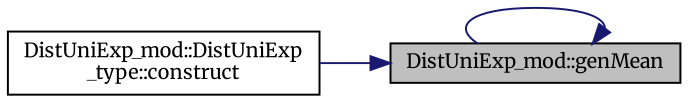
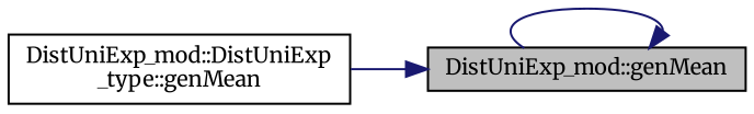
  digraph {
    rankdir=RL
    fontname=Merriweather
    node [color=black fontname=Merriweather fontsize=10 shape=record style=filled]
    edge [color=midnightblue dir=back fontname=Merriweather fontsize=10 labelfontname=Helvetica labelfontsize=10 style=solid]
    n1 [fillcolor=grey75 fontcolor=black height=0.2 label="DistUniExp_mod::genMean" width=0.4]
-   n2 [fillcolor=white height=0.2 label="DistUniExp_mod::DistUniExp\l_type::construct" width=0.4]
+   n2 [fillcolor=white height=0.2 label="DistUniExp_mod::DistUniExp\l_type::genMean" width=0.4]
    n1 -> n1
    n1 -> n2
  }
